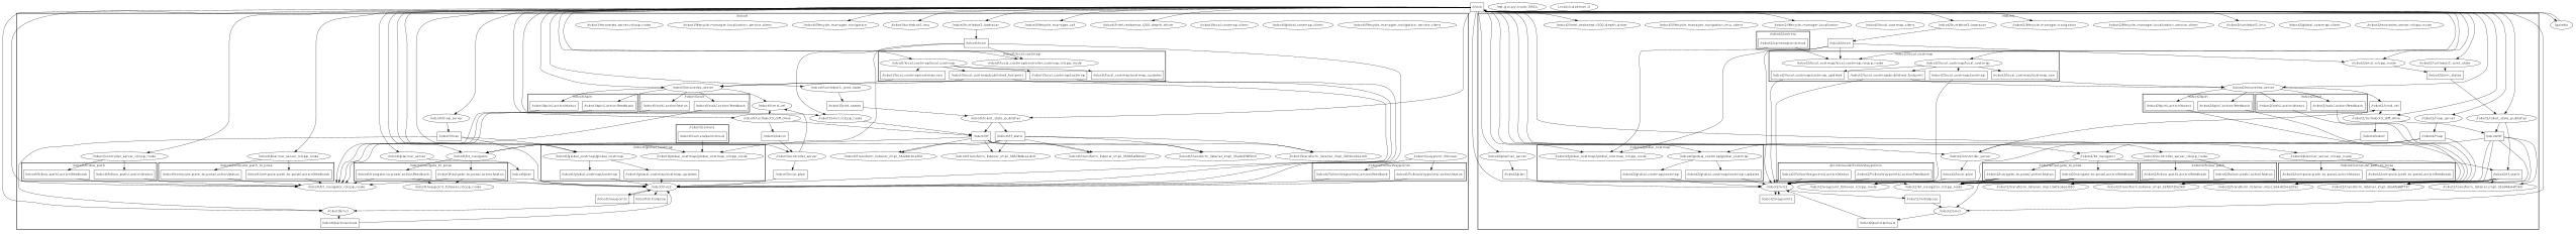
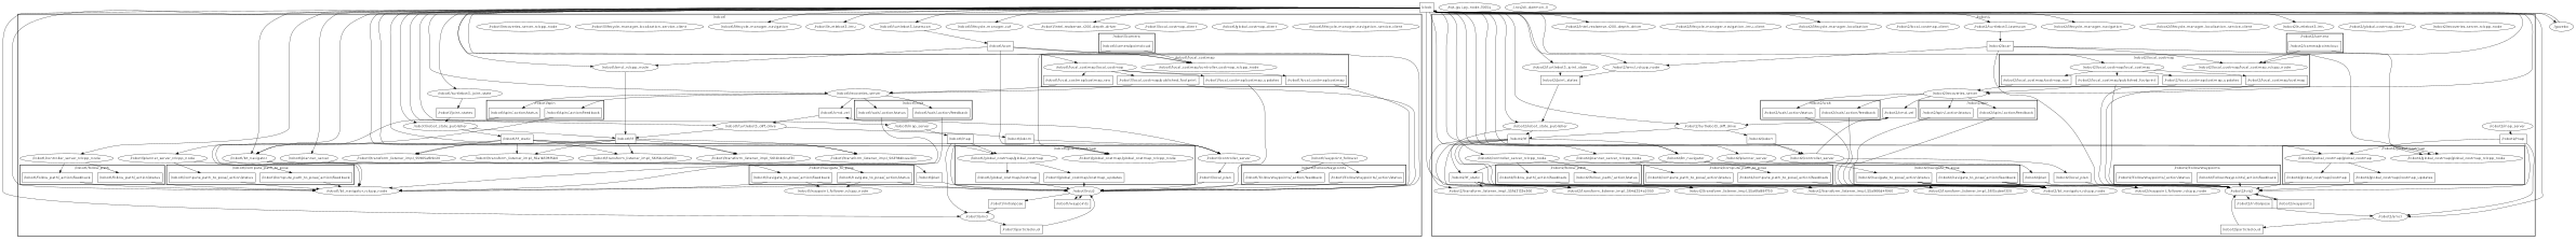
  digraph {
    compound=True
    fontname=Montserrat
    rank=same
    rankdir=TB
    ranksep=0.2
    node [fontname=Montserrat shape=ellipse]
    edge [fontname=Montserrat penwidth=1]
    n1 [height=0.5 label="/robot1/compute_path_to_pose/_action/feedback" shape=box width=3.9028]
    n2 [height=0.5 label="/robot1/compute_path_to_pose/_action/status" shape=box width=3.6528]
    n3 [height=0.5 label="/robot1/FollowWaypoints/_action/status" shape=box width=3.25]
    n4 [height=0.5 label="/robot1/FollowWaypoints/_action/feedback" shape=box width=3.5]
    n5 [height=0.5 label="/robot1/camera/pointcloud" shape=box width=2.2361]
    n6 [height=0.5 label="/robot1/follow_path/_action/status" shape=box width=2.8194]
    n7 [height=0.5 label="/robot1/follow_path/_action/feedback" shape=box width=3.0694]
    n8 [height=0.5 label="/robot1/spin/_action/feedback" shape=box width=2.4722]
    n9 [height=0.5 label="/robot1/spin/_action/status" shape=box width=2.2222]
    n10 [height=0.5 label="/robot1/local_costmap/costmap" shape=box width=2.6111]
    n11 [height=0.5 label="/robot1/local_costmap/published_footprint" shape=box width=3.4444]
    n12 [height=0.5 label="/robot1/local_costmap/costmap_updates" shape=box width=3.2778]
    n13 [height=0.5 label="/robot1/local_costmap/costmap_raw" shape=box width=2.9861]
    n14 [height=0.5 label="/robot1/local_costmap/local_costmap" width=3.9899]
    n15 [height=0.5 label="/robot1/local_costmap/controller_costmap_rclcpp_node" width=5.3079]
    n16 [height=0.5 label="/robot1/global_costmap/costmap" shape=box width=2.7083]
    n17 [height=0.5 label="/robot1/global_costmap/costmap_updates" shape=box width=3.375]
    n18 [height=0.5 label="/robot1/global_costmap/global_costmap_rclcpp_node" width=5.5787]
    n19 [height=0.5 label="/robot1/global_costmap/global_costmap" width=4.2607]
    n20 [height=0.5 label="/robot1/navigate_to_pose/_action/status" shape=box width=3.2222]
    n21 [height=0.5 label="/robot1/navigate_to_pose/_action/feedback" shape=box width=3.4722]
    n22 [height=0.5 label="/robot1/wait/_action/status" shape=box width=2.2361]
    n23 [height=0.5 label="/robot1/wait/_action/feedback" shape=box width=2.4861]
    n24 [height=0.5 label="/robot1/bt_navigator_rclcpp_node" width=3.6288]
    n25 [height=0.5 label="/robot1/rviz2" width=1.5707]
    n26 [height=0.5 label="/robot1/recoveries_server" width=2.7984]
    n27 [height=0.5 label="/robot1/waypoint_follower_rclcpp_node" width=4.2607]
    n28 [height=0.5 label="/robot1/initialpose" shape=box width=1.6111]
    n29 [height=0.5 label="/robot1/waypoints" shape=box width=1.5972]
-   n30 [height=0.5 label="/robot1/cmd_vel" width=1.4861]
+   n30 [height=0.5 label="/robot1/cmd_vel" shape=box width=1.4861]
    n31 [height=0.5 label="/robot1/odom" shape=box width=1.2639]
    n32 [height=0.5 label="/robot1/controller_server" width=2.7442]
    n33 [height=0.5 label="/robot1/local_plan" shape=box width=1.6111]
    n34 [height=0.5 label="/robot1/amcl" width=1.5526]
    n35 [height=0.5 label="/robot1/particlecloud" shape=box width=1.8056]
    n36 [height=0.5 label="/robot1/joint_states" shape=box width=1.6806]
    n37 [height=0.5 label="/robot1/robot_state_publisher" width=3.1775]
    n38 [height=0.5 label="/robot1/tf" shape=box width=0.94444]
    n39 [height=0.5 label="/robot1/tf_static" shape=box width=1.4306]
    n40 [height=0.5 label="/robot1/turtlebot3_diff_drive" width=3.1233]
    n41 [height=0.5 label="/robot1/plan" shape=box width=1.1528]
    n42 [height=0.5 label="/robot1/scan" shape=box width=1.1528]
    n43 [height=0.5 label="/robot1/amcl_rclcpp_node" width=2.8886]
    n44 [height=0.5 label="/robot1/transform_listener_impl_5615bc25e100" width=5.019]
    n45 [height=0.5 label="/robot1/transform_listener_impl_5612bb6caf30" width=4.9648]
    n46 [height=0.5 label="/robot1/transform_listener_impl_56378db44dc0" width=5.019]
    n47 [height=0.5 label="/robot1/transform_listener_impl_55965afb9c20" width=4.9648]
    n48 [height=0.5 label="/robot1/transform_listener_impl_55a1b378f5b0" width=4.9829]
    n49 [height=0.5 label="/robot1/bt_navigator" width=2.3109]
    n50 [height=0.5 label="/robot1/map" shape=box width=1.1528]
    n51 [height=0.5 label="/robot1/controller_server_rclcpp_node" width=4.0621]
    n52 [height=0.5 label="/robot1/lifecycle_manager_navigation_service_client" width=5.5065]
    n53 [height=0.5 label="/robot1/global_costmap_client" width=3.2858]
    n54 [height=0.5 label="/robot1/turtlebot3_joint_state" width=3.1594]
    n55 [height=0.5 label="/robot1/local_costmap_client" width=3.1594]
    n56 [height=0.5 label="/robot1/waypoint_follower" width=2.9247]
    n57 [height=0.5 label="/robot1/intel_realsense_r200_depth_driver" width=4.4593]
    n58 [height=0.5 label="/robot1/lifecycle_manager_caf" width=4.1524]
    n59 [height=0.5 label="/robot1/turtlebot3_laserscan" width=3.0331]
    n60 [height=0.5 label="/robot1/planner_server" width=2.5276]
    n61 [height=0.5 label="/robot1/turtlebot3_imu" width=2.5276]
    n62 [height=0.5 label="/robot1/map_server" width=2.2206]
    n63 [height=0.5 label="/robot1/lifecycle_manager_navigation" width=4.0441]
    n64 [height=0.5 label="/robot1/lifecycle_manager_localization_service_client" width=5.6148]
    n65 [height=0.5 label="/robot1/planner_server_rclcpp_node" width=3.8455]
    n66 [height=0.5 label="/robot1/recoveries_server_rclcpp_node" width=4.1163]
    n67 [height=0.5 label="/robot2/local_costmap/published_footprint" shape=box width=3.4444]
    n68 [height=0.5 label="/robot2/local_costmap/costmap_updates" shape=box width=3.2778]
    n69 [height=0.5 label="/robot2/local_costmap/costmap_raw" shape=box width=2.9861]
    n70 [height=0.5 label="/robot2/local_costmap/costmap" shape=box width=2.6111]
    n71 [height=0.5 label="/robot2/local_costmap/local_costmap_rclcpp_node" width=5.3079]
    n72 [height=0.5 label="/robot2/local_costmap/local_costmap" width=3.9899]
    n73 [height=0.5 label="/robot2/FollowWaypoints/_action/feedback" shape=box width=3.5]
    n74 [height=0.5 label="/robot2/FollowWaypoints/_action/status" shape=box width=3.25]
    n75 [height=0.5 label="/robot2/spin/_action/status" shape=box width=2.2222]
    n76 [height=0.5 label="/robot2/spin/_action/feedback" shape=box width=2.4722]
    n77 [height=0.5 label="/robot2/wait/_action/status" shape=box width=2.2361]
    n78 [height=0.5 label="/robot2/wait/_action/feedback" shape=box width=2.4861]
    n79 [height=0.5 label="/robot2/navigate_to_pose/_action/feedback" shape=box width=3.4722]
    n80 [height=0.5 label="/robot2/navigate_to_pose/_action/status" shape=box width=3.2222]
    n81 [height=0.5 label="/robot2/global_costmap/costmap" shape=box width=2.7083]
    n82 [height=0.5 label="/robot2/global_costmap/costmap_updates" shape=box width=3.375]
    n83 [height=0.5 label="/robot2/global_costmap/global_costmap" width=4.2607]
    n84 [height=0.5 label="/robot2/global_costmap/global_costmap_rclcpp_node" width=5.5787]
    n85 [height=0.5 label="/robot2/compute_path_to_pose/_action/feedback" shape=box width=3.9028]
    n86 [height=0.5 label="/robot2/compute_path_to_pose/_action/status" shape=box width=3.6528]
    n87 [height=0.5 label="/robot2/follow_path/_action/status" shape=box width=2.8194]
    n88 [height=0.5 label="/robot2/follow_path/_action/feedback" shape=box width=3.0694]
    n89 [height=0.5 label="/robot2/camera/pointcloud" shape=box width=2.2361]
    n90 [height=0.5 label="/robot2/recoveries_server" width=2.7984]
    n91 [height=0.5 label="/robot2/rviz2" width=1.5707]
    n92 [height=0.5 label="/robot2/bt_navigator_rclcpp_node" width=3.6288]
    n93 [height=0.5 label="/robot2/waypoint_follower_rclcpp_node" width=4.2607]
    n94 [height=0.5 label="/robot2/cmd_vel" shape=box width=1.4861]
    n95 [height=0.5 label="/robot2/waypoints" shape=box width=1.5972]
    n96 [height=0.5 label="/robot2/initialpose" shape=box width=1.6111]
    n97 [height=0.5 label="/robot2/tf_static" shape=box width=1.4306]
    n98 [height=0.5 label="/robot2/transform_listener_impl_55a6fa88f730" width=4.9287]
    n99 [height=0.5 label="/robot2/transform_listener_impl_55a966d4f060" width=4.9829]
    n100 [height=0.5 label="/robot2/bt_navigator" width=2.3109]
    n101 [height=0.5 label="/robot2/transform_listener_impl_5615cdee1330" width=5.0009]
    n102 [height=0.5 label="/robot2/transform_listener_impl_55fd3133e360" width=4.9829]
    n103 [height=0.5 label="/robot2/transform_listener_impl_564d254a2050" width=5.019]
    n104 [height=0.5 label="/robot2/joint_states" shape=box width=1.6806]
    n105 [height=0.5 label="/robot2/robot_state_publisher" width=3.1775]
    n106 [height=0.5 label="/robot2/tf" shape=box width=0.94444]
    n107 [height=0.5 label="/robot2/turtlebot3_diff_drive" width=3.1233]
    n108 [height=0.5 label="/robot2/odom" shape=box width=1.2639]
    n109 [height=0.5 label="/robot2/particlecloud" shape=box width=1.8056]
    n110 [height=0.5 label="/robot2/local_plan" shape=box width=1.6111]
    n111 [height=0.5 label="/robot2/controller_server" width=2.7442]
    n112 [height=0.5 label="/robot2/amcl" width=1.5526]
    n113 [height=0.5 label="/robot2/plan" shape=box width=1.1528]
    n114 [height=0.5 label="/robot2/scan" shape=box width=1.1528]
    n115 [height=0.5 label="/robot2/amcl_rclcpp_node" width=2.8886]
    n116 [height=0.5 label="/robot2/map" shape=box width=1.1528]
    n117 [height=0.5 label="/robot2/recoveries_server_rclcpp_node" width=4.1163]
    n118 [height=0.5 label="/robot2/turtlebot3_joint_state" width=3.1594]
    n119 [height=0.5 label="/robot2/global_costmap_client" width=3.2858]
    n120 [height=0.5 label="/robot2/turtlebot3_imu" width=2.5276]
    n121 [height=0.5 label="/robot2/controller_server_rclcpp_node" width=4.0621]
    n122 [height=0.5 label="/robot2/lifecycle_manager_localization_service_client" width=5.6148]
    n123 [height=0.5 label="/robot2/lifecycle_manager_navigation" width=4.0441]
    n124 [height=0.5 label="/robot2/turtlebot3_laserscan" width=3.0331]
    n125 [height=0.5 label="/robot2/local_costmap_client" width=3.1594]
    n126 [height=0.5 label="/robot2/map_server" width=2.2206]
    n127 [height=0.5 label="/robot2/lifecycle_manager_localization" width=4.1524]
    n128 [height=0.5 label="/robot2/planner_server_rclcpp_node" width=3.8455]
    n129 [height=0.5 label="/robot2/planner_server" width=2.5276]
    n130 [height=0.5 label="/robot2/lifecycle_manager_navigation_imu_client" width=5.5065]
    n131 [height=0.5 label="/robot2/intel_realsense_r200_depth_driver" width=4.4593]
    n132 [height=0.5 label="/clock" shape=box width=0.75]
    n133 [height=0.5 label="/gazebo" width=1.0652]
    n134 [height=0.5 label="/rqt_gui_py_node_15654" width=2.7623]
    n135 [height=0.5 label="/_ros2cli_daemon_0" width=2.3109]
    subgraph cluster_1 {
      label="/robot1"
      style=bold
      n24
      n25
      n26
      n27
      n28
      n29
      n30
      n31
      n32
      n33
      n34
      n35
      n36
      n37
      n38
      n39
      n40
      n41
      n42
      n43
      n44
      n45
      n46
      n47
      n48
      n49
      n50
      n51
      n52
      n53
      n54
      n55
      n56
      n57
      n58
      n59
      n60
      n61
      n62
      n63
      n64
      n65
      n66
      subgraph cluster_2 {
        label="/robot1/compute_path_to_pose"
        style=bold
        n1
        n2
      }
      subgraph cluster_3 {
        label="/robot1/FollowWaypoints"
        style=bold
        n3
        n4
      }
      subgraph cluster_4 {
        label="/robot1/camera"
        style=bold
        n5
      }
      subgraph cluster_5 {
        label="/robot1/follow_path"
        style=bold
        n6
        n7
      }
      subgraph cluster_6 {
        label="/robot1/spin"
        style=bold
        n8
        n9
      }
      subgraph cluster_7 {
        label="/robot1/local_costmap"
        style=bold
        n10
        n11
        n12
        n13
        n14
        n15
      }
      subgraph cluster_8 {
        label="/robot1/global_costmap"
        style=bold
        n16
        n17
        n18
        n19
      }
      subgraph cluster_9 {
        label="/robot1/navigate_to_pose"
        style=bold
        n20
        n21
      }
      subgraph cluster_10 {
        label="/robot1/wait"
        style=bold
        n22
        n23
      }
    }
    subgraph cluster_11 {
      label="/robot4"
      style=bold
      n90
      n91
      n92
      n93
      n94
      n95
      n96
      n97
      n98
      n99
      n100
      n101
      n102
      n103
      n104
      n105
      n106
      n107
      n108
      n109
      n110
      n111
      n112
      n113
      n114
      n115
      n116
      n117
      n118
      n119
      n120
      n121
      n122
      n123
      n124
      n125
      n126
      n127
      n128
      n129
      n130
      n131
      subgraph cluster_12 {
        label="/robot2/local_costmap"
        style=bold
        n67
        n68
        n69
        n70
        n71
        n72
      }
      subgraph cluster_13 {
-       label="/pointcloud2/FollowWaypoints"
+       label="/robot2/FollowWaypoints"
        style=bold
        n73
        n74
      }
      subgraph cluster_14 {
        label="/robot2/spin"
        style=bold
        n75
        n76
      }
      subgraph cluster_15 {
        label="/robot2/wait"
        style=bold
        n77
        n78
      }
      subgraph cluster_16 {
        label="/robot2/navigate_to_pose"
        style=bold
        n79
        n80
      }
      subgraph cluster_17 {
        label="/robot2/global_costmap"
        style=bold
        n81
        n82
        n83
        n84
      }
      subgraph cluster_18 {
        label="/robot2/compute_path_to_pose"
        style=bold
        n85
        n86
      }
      subgraph cluster_19 {
        label="/robot2/follow_path"
        style=bold
        n87
        n88
      }
      subgraph cluster_20 {
        label="/robot2/camera"
        style=bold
        n89
      }
    }
    n1 -> n24
    n2 -> n24
    n3 -> n25
    n4 -> n25
+   n5 -> n15
    n5 -> n18
    n6 -> n24
    n7 -> n24
    n8 -> n24
    n9 -> n24
    n10 -> n25
    n11 -> n25
    n11 -> n26
    n12 -> n25
    n13 -> n26
    n14 -> n10
    n14 -> n11
    n14 -> n12
    n14 -> n13
    n16 -> n25
    n17 -> n25
    n19 -> n16
    n19 -> n17
    n20 -> n24
    n20 -> n25
    n20 -> n27
    n21 -> n24
    n21 -> n25
    n21 -> n27
    n22 -> n24
    n23 -> n24
    n25 -> n28
    n25 -> n29
    n26 -> n8
    n26 -> n9
    n26 -> n22
    n26 -> n23
    n26 -> n30
    n28 -> n34
    n29 -> n25
    n30 -> n40
    n31 -> n32
    n32 -> n30
    n32 -> n33
    n33 -> n25
    n34 -> n35
    n35 -> n25
    n36 -> n37
    n37 -> n38
    n37 -> n39
    n38 -> n44
    n38 -> n45
    n38 -> n46
    n38 -> n47
    n38 -> n48
    n38 -> n49
    n39 -> n44
    n39 -> n45
    n39 -> n46
    n39 -> n47
    n39 -> n48
    n39 -> n49
    n40 -> n31
    n40 -> n38
    n41 -> n25
    n42 -> n15
    n42 -> n18
    n42 -> n25
    n42 -> n43
    n43 -> n38
    n49 -> n20
    n49 -> n21
    n50 -> n19
    n50 -> n25
    n50 -> n34
    n51 -> n6
    n51 -> n7
    n54 -> n36
    n56 -> n3
    n56 -> n4
    n59 -> n42
    n60 -> n41
    n62 -> n50
    n65 -> n1
    n65 -> n2
    n67 -> n90
    n67 -> n91
    n68 -> n91
    n69 -> n90
    n70 -> n91
    n72 -> n67
    n72 -> n68
    n72 -> n69
    n72 -> n70
    n73 -> n91
    n74 -> n91
    n75 -> n92
    n76 -> n92
    n77 -> n92
    n78 -> n92
    n79 -> n91
    n79 -> n92
    n79 -> n93
    n80 -> n91
    n80 -> n92
    n80 -> n93
    n81 -> n91
    n82 -> n91
    n83 -> n81
    n83 -> n82
    n85 -> n92
    n86 -> n92
    n87 -> n92
    n88 -> n92
    n89 -> n71
    n89 -> n84
    n90 -> n75
    n90 -> n76
    n90 -> n77
    n90 -> n78
    n90 -> n94
    n91 -> n95
    n91 -> n96
    n94 -> n107
    n95 -> n91
    n96 -> n112
    n97 -> n98
    n97 -> n99
    n97 -> n101
    n97 -> n102
    n97 -> n103
    n100 -> n79
    n100 -> n80
    n100 -> n97
    n104 -> n105
    n105 -> n97
    n105 -> n106
    n106 -> n98
    n106 -> n99
    n106 -> n100
    n106 -> n101
    n106 -> n102
    n106 -> n103
    n107 -> n106
    n107 -> n108
    n108 -> n111
    n109 -> n91
    n110 -> n91
    n111 -> n94
    n111 -> n110
    n112 -> n109
    n113 -> n91
    n114 -> n71
    n114 -> n84
    n114 -> n91
    n114 -> n115
    n115 -> n104
    n116 -> n83
    n116 -> n91
    n116 -> n112
    n118 -> n104
    n121 -> n87
    n121 -> n88
    n124 -> n114
    n126 -> n116
    n128 -> n85
    n128 -> n86
    n129 -> n113
    n132 -> n14
    n132 -> n15
    n132 -> n18
    n132 -> n19
    n132 -> n24
    n132 -> n26
    n132 -> n32
    n132 -> n34
    n132 -> n37
    n132 -> n40
    n132 -> n43
    n132 -> n49
    n132 -> n51
    n132 -> n54
    n132 -> n57
    n132 -> n58
    n132 -> n59
    n132 -> n60
    n132 -> n61
    n132 -> n62
    n132 -> n63
    n132 -> n65
    n132 -> n71
    n132 -> n72
    n132 -> n83
    n132 -> n84
    n132 -> n90
    n132 -> n92
    n132 -> n100
    n132 -> n105
    n132 -> n107
    n132 -> n111
    n132 -> n112
    n132 -> n115
    n132 -> n118
    n132 -> n120
    n132 -> n121
    n132 -> n123
    n132 -> n124
-   n132 -> n126
    n132 -> n127
    n132 -> n128
    n132 -> n129
    n132 -> n131
    n132 -> n133
    n133 -> n132
  }
